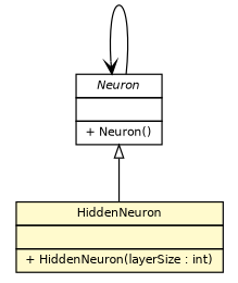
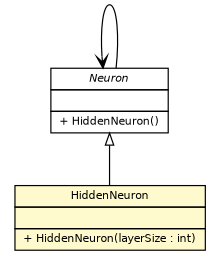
  digraph {
    node [fontcolor=black fontname=Helvetica fontsize=9.0 shape=plaintext]
    edge [fontname=Helvetica headport=p labelfontname=Helvetica labelfontsize=10 tailport=p]
    n1 [label=<<table border="0" cellborder="1" cellspacing="0" cellpadding="2" port="p" bgcolor="lemonChiffon" href="./HiddenNeuron.html"> 		<tr><td><table border="0" cellspacing="0" cellpadding="1"> 			<tr><td> HiddenNeuron </td></tr> 		</table></td></tr> 		<tr><td><table border="0" cellspacing="0" cellpadding="1"> 			<tr><td align="left">  </td></tr> 		</table></td></tr> 		<tr><td><table border="0" cellspacing="0" cellpadding="1"> 			<tr><td align="left"> + HiddenNeuron(layerSize : int) </td></tr> 		</table></td></tr> 		</table>>]
-   n2 [label=<<table border="0" cellborder="1" cellspacing="0" cellpadding="2" port="p" href="./Neuron.html"> 		<tr><td><table border="0" cellspacing="0" cellpadding="1"> 			<tr><td><font face="Helvetica-Oblique"> Neuron </font></td></tr> 		</table></td></tr> 		<tr><td><table border="0" cellspacing="0" cellpadding="1"> 			<tr><td align="left">  </td></tr> 		</table></td></tr> 		<tr><td><table border="0" cellspacing="0" cellpadding="1"> 			<tr><td align="left"> + Neuron() </td></tr> 		</table></td></tr> 		</table>>]
+   n2 [label=<<table border="0" cellborder="1" cellspacing="0" cellpadding="2" port="p" href="./Neuron.html"> 		<tr><td><table border="0" cellspacing="0" cellpadding="1"> 			<tr><td><font face="Helvetica-Oblique"> Neuron </font></td></tr> 		</table></td></tr> 		<tr><td><table border="0" cellspacing="0" cellpadding="1"> 			<tr><td align="left">  </td></tr> 		</table></td></tr> 		<tr><td><table border="0" cellspacing="0" cellpadding="1"> 			<tr><td align="left"> + HiddenNeuron() </td></tr> 		</table></td></tr> 		</table>>]
    n2 -> n1 [arrowtail=empty dir=back fontsize=10]
    n2 -> n2 [arrowhead=open color=black fontcolor=black fontsize=10.0]
  }
